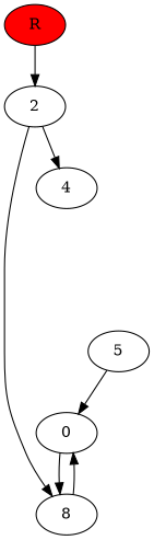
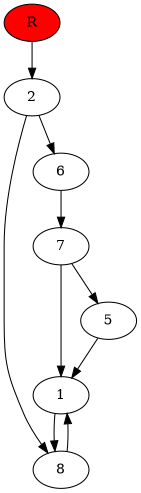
  digraph {
-   1 [label=0]
+   1
    8
    2
-   6 [label=4]
+   6
+   7
    5
    R [fillcolor="#ff0000" style=filled]
    1 -> 8
    8 -> 1
    2 -> 8
    2 -> 6
+   6 -> 7
+   7 -> 1
+   7 -> 5
    5 -> 1
    R -> 2
  }
